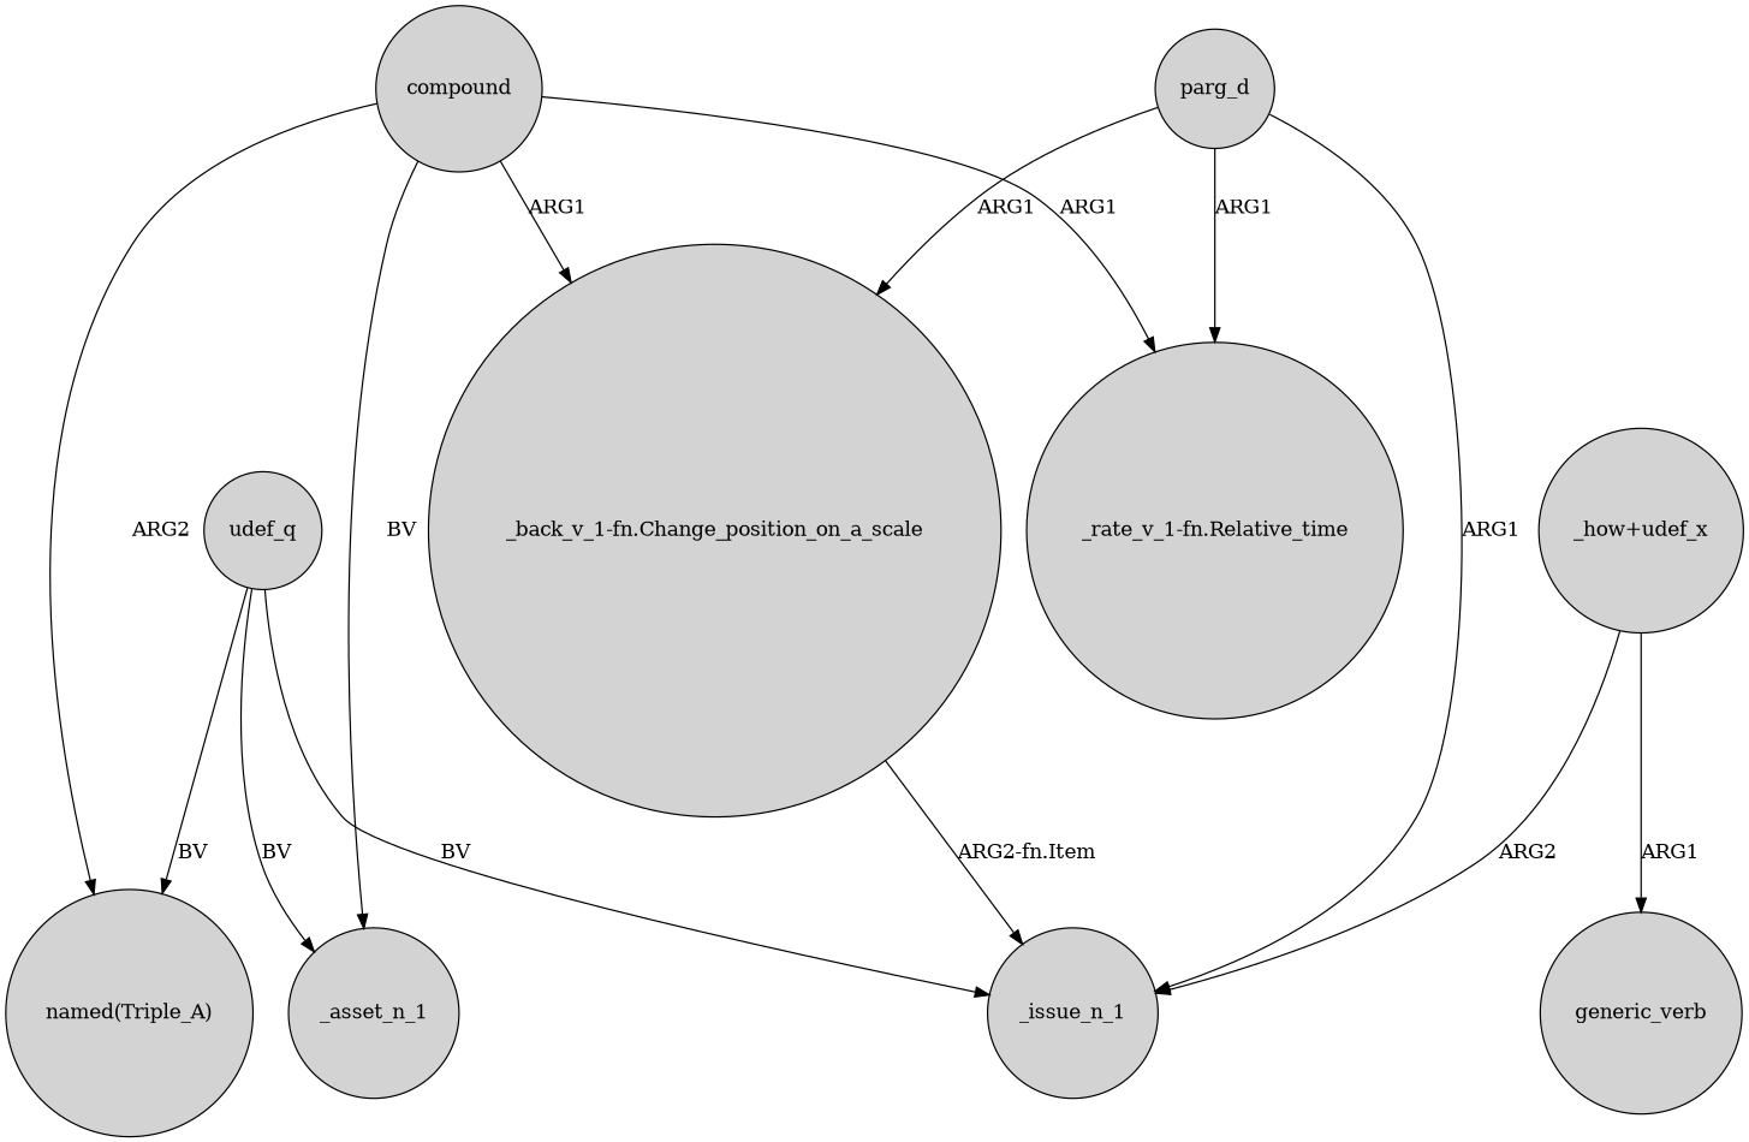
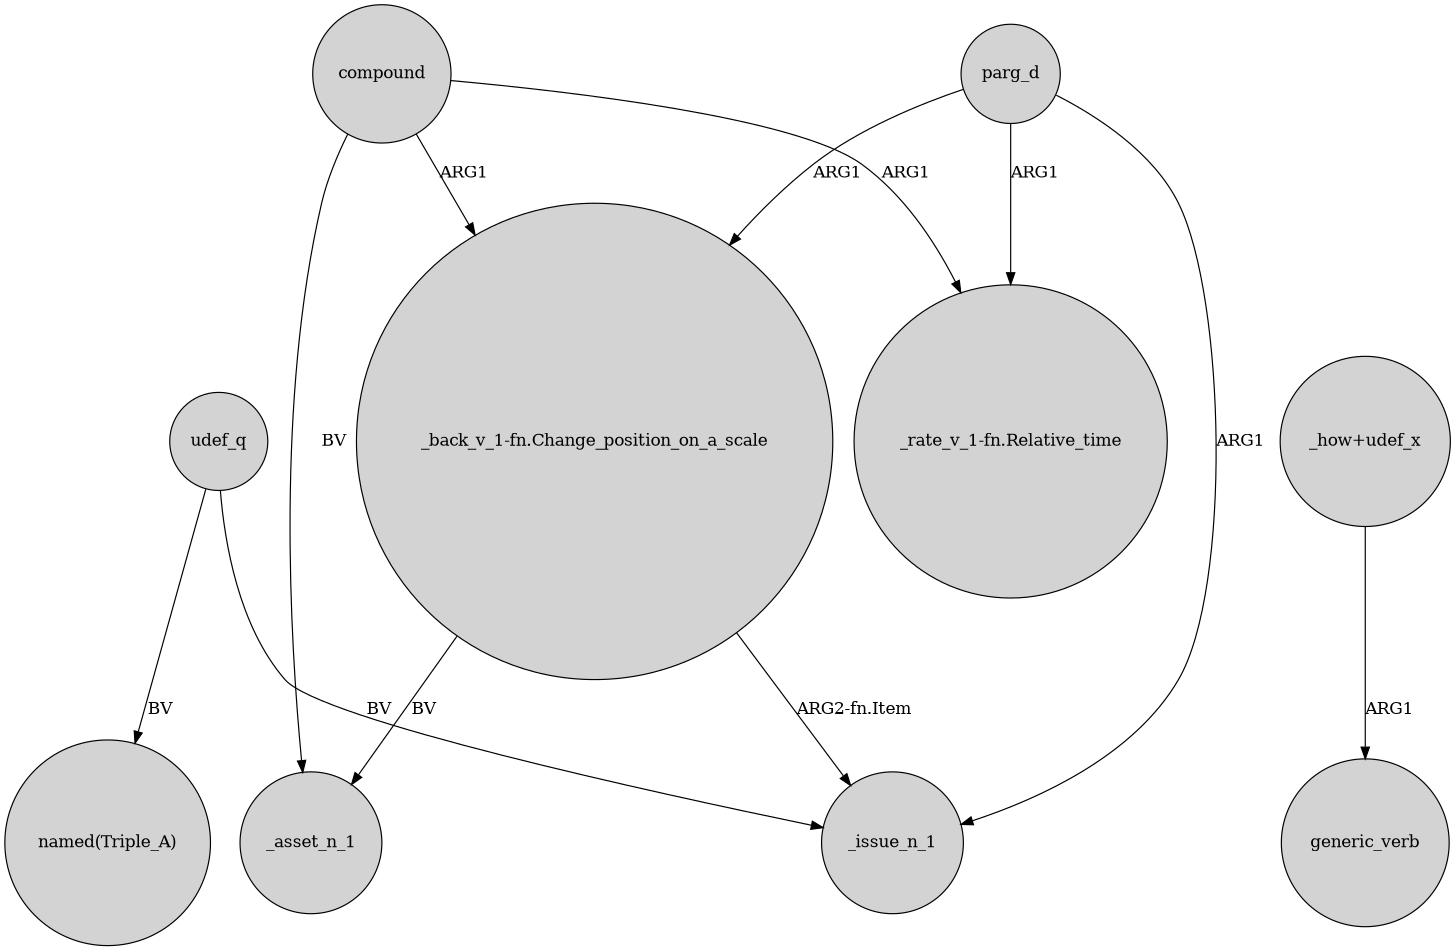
  digraph {
    node [shape=circle style=filled]
    compound
    "_back_v_1-fn.Change_position_on_a_scale"
    "named(Triple_A)"
    "_rate_v_1-fn.Relative_time"
    _asset_n_1
    _issue_n_1
    udef_q
    parg_d
    n9 [label="_how+udef_x"]
    generic_verb
    compound -> "_back_v_1-fn.Change_position_on_a_scale" [label=ARG1]
-   compound -> "named(Triple_A)" [label=ARG2]
    compound -> "_rate_v_1-fn.Relative_time" [label=ARG1]
    compound -> _asset_n_1 [label=BV]
    "_back_v_1-fn.Change_position_on_a_scale" -> _issue_n_1 [label="ARG2-fn.Item"]
    udef_q -> "named(Triple_A)" [label=BV]
-   udef_q -> _asset_n_1 [label=BV]
+   "_back_v_1-fn.Change_position_on_a_scale" -> _asset_n_1 [label=BV]
    udef_q -> _issue_n_1 [label=BV]
    parg_d -> "_back_v_1-fn.Change_position_on_a_scale" [label=ARG1]
    parg_d -> "_rate_v_1-fn.Relative_time" [label=ARG1]
    parg_d -> _issue_n_1 [label=ARG1]
-   n9 -> _issue_n_1 [label=ARG2]
    n9 -> generic_verb [label=ARG1]
  }
